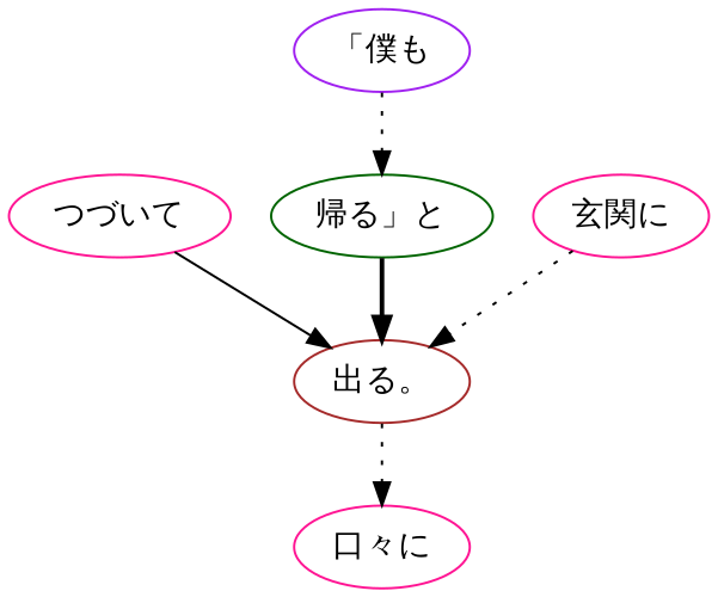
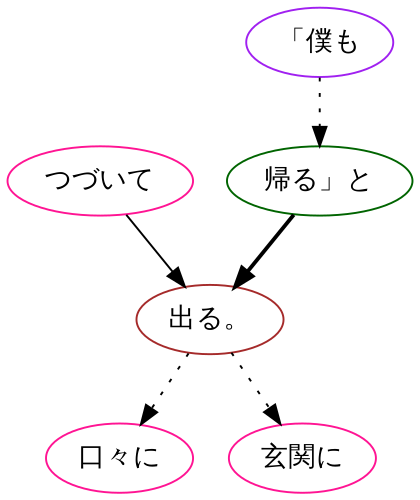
  digraph {
    fontname="IBM Plex Sans"
    node [color=deeppink fontname="IBM Plex Sans"]
    edge [fontname="IBM Plex Sans" style=dotted]
    n1 [label="つづいて"]
    n2 [color=brown label="出る。"]
    n3 [label="口々に"]
    n4 [color=purple label="「僕も"]
    n5 [color=darkgreen label="帰る」と"]
    n6 [label="玄関に"]
    n1 -> n2 [style=solid]
    n2 -> n3
    n4 -> n5
    n5 -> n2 [style=bold]
-   n6 -> n2
+   n2 -> n6
  }
